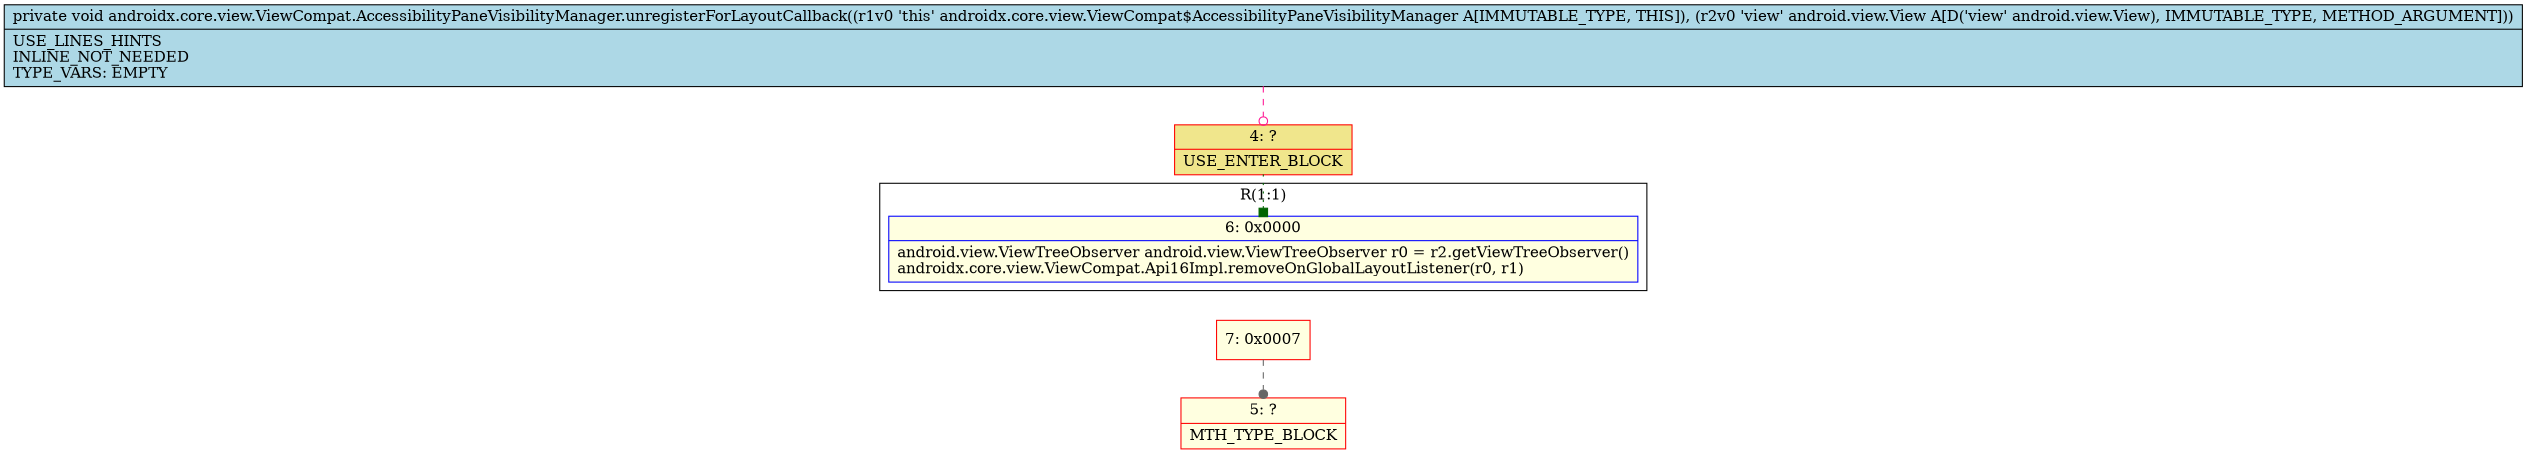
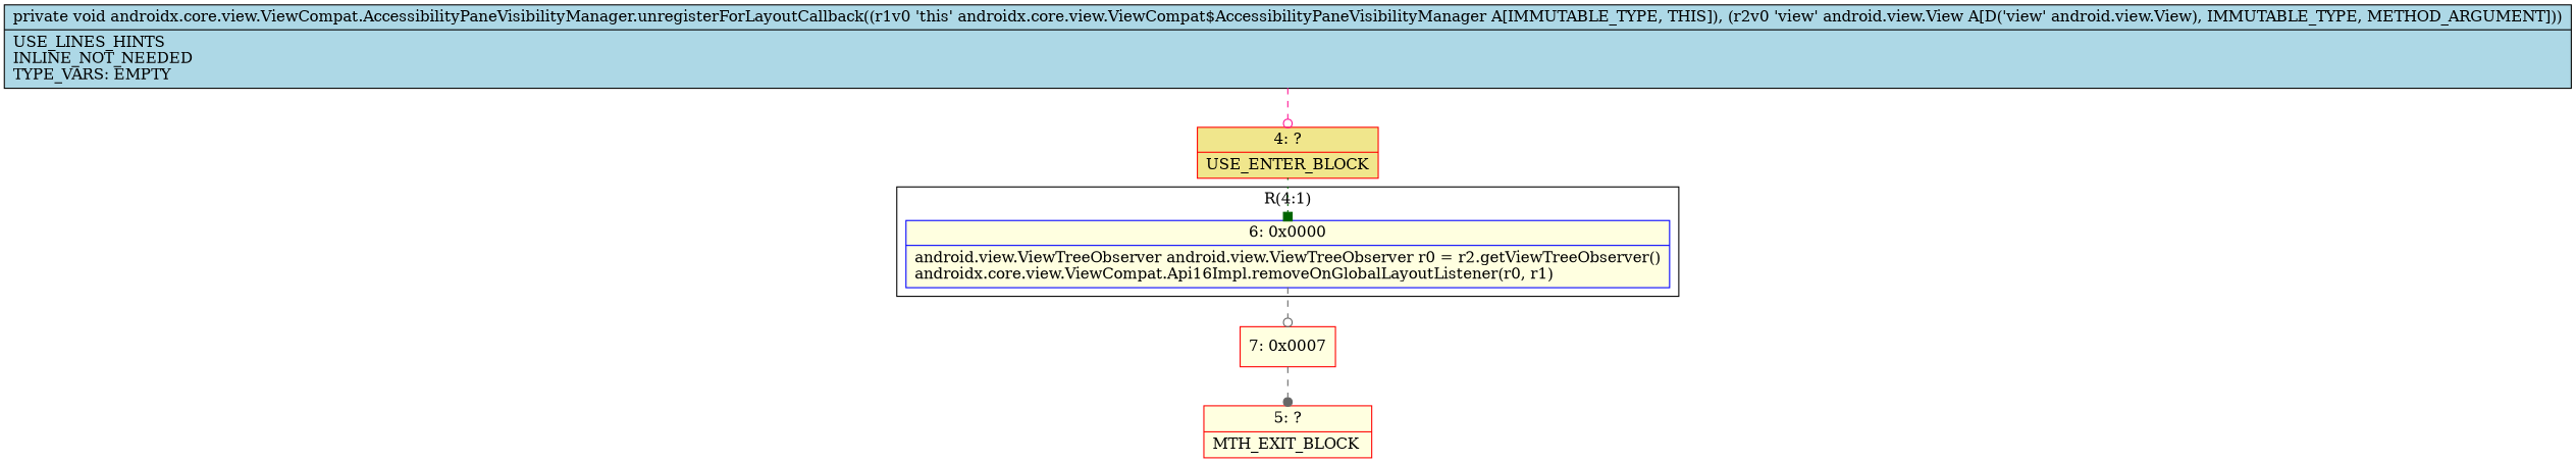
  digraph {
    node [color=red fillcolor=lightyellow shape=record style=filled]
    edge [arrowhead=odot color=gray40 style=dashed]
    n1 [color=blue label="{6\:\ 0x0000|android.view.ViewTreeObserver android.view.ViewTreeObserver r0 = r2.getViewTreeObserver()\landroidx.core.view.ViewCompat.Api16Impl.removeOnGlobalLayoutListener(r0, r1)\l}"]
    n2 [label="{7\:\ 0x0007}"]
-   n3 [label="{5\:\ ?|MTH_TYPE_BLOCK\l}"]
+   n3 [label="{5\:\ ?|MTH_EXIT_BLOCK\l}"]
    n4 [fillcolor=khaki label="{4\:\ ?|USE_ENTER_BLOCK\l}"]
    n5 [fillcolor=lightblue label="{private void androidx.core.view.ViewCompat.AccessibilityPaneVisibilityManager.unregisterForLayoutCallback((r1v0 'this' androidx.core.view.ViewCompat$AccessibilityPaneVisibilityManager A[IMMUTABLE_TYPE, THIS]), (r2v0 'view' android.view.View A[D('view' android.view.View), IMMUTABLE_TYPE, METHOD_ARGUMENT]))  | USE_LINES_HINTS\lINLINE_NOT_NEEDED\lTYPE_VARS: EMPTY\l}" color=""]
    subgraph cluster_1 {
-     label="R(1:1)"
+     label="R(4:1)"
      n1
    }
+   n1 -> n2
    n2 -> n3 [arrowhead=dot]
    n4 -> n1 [arrowhead=box color=darkgreen style=dotted]
    n5 -> n4 [color=deeppink]
  }
